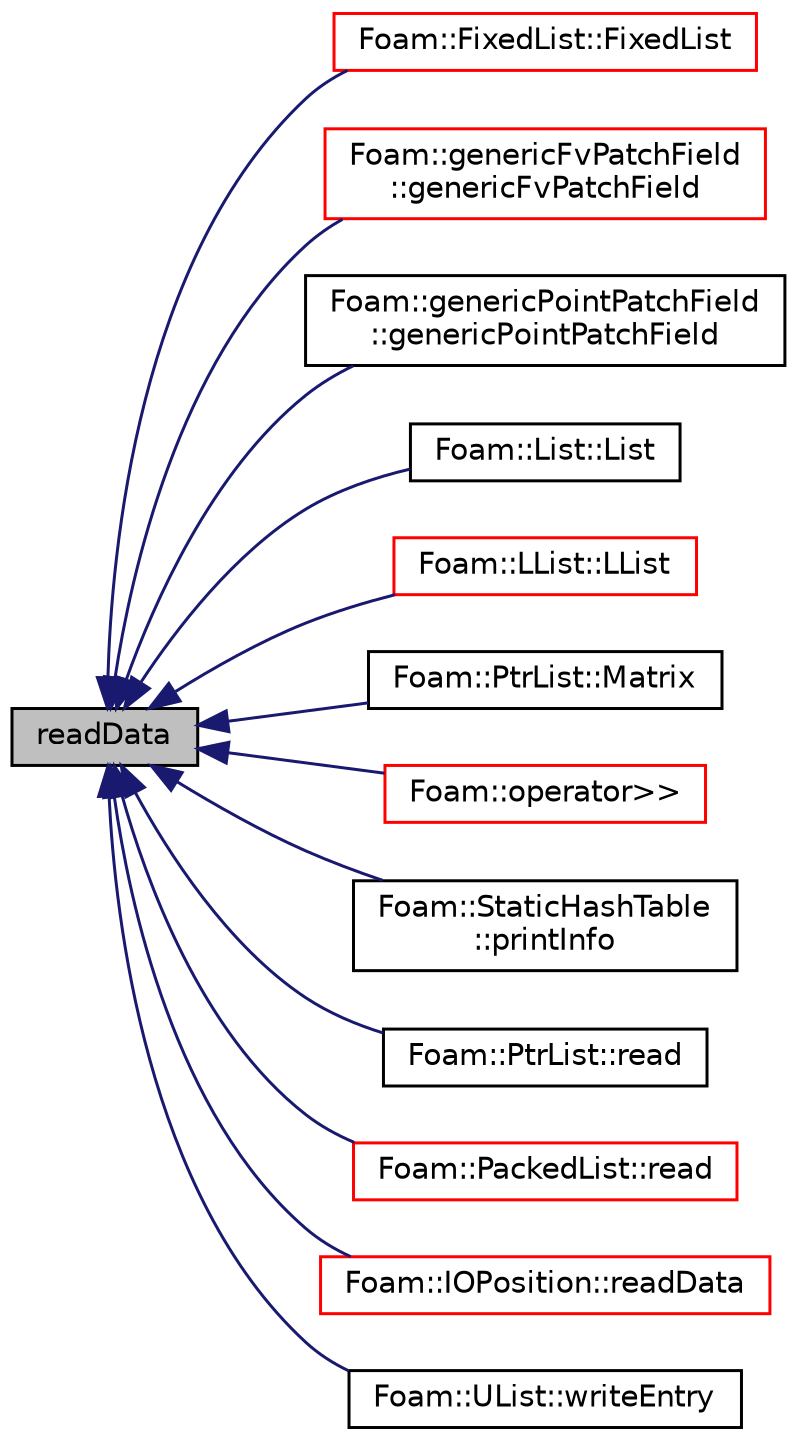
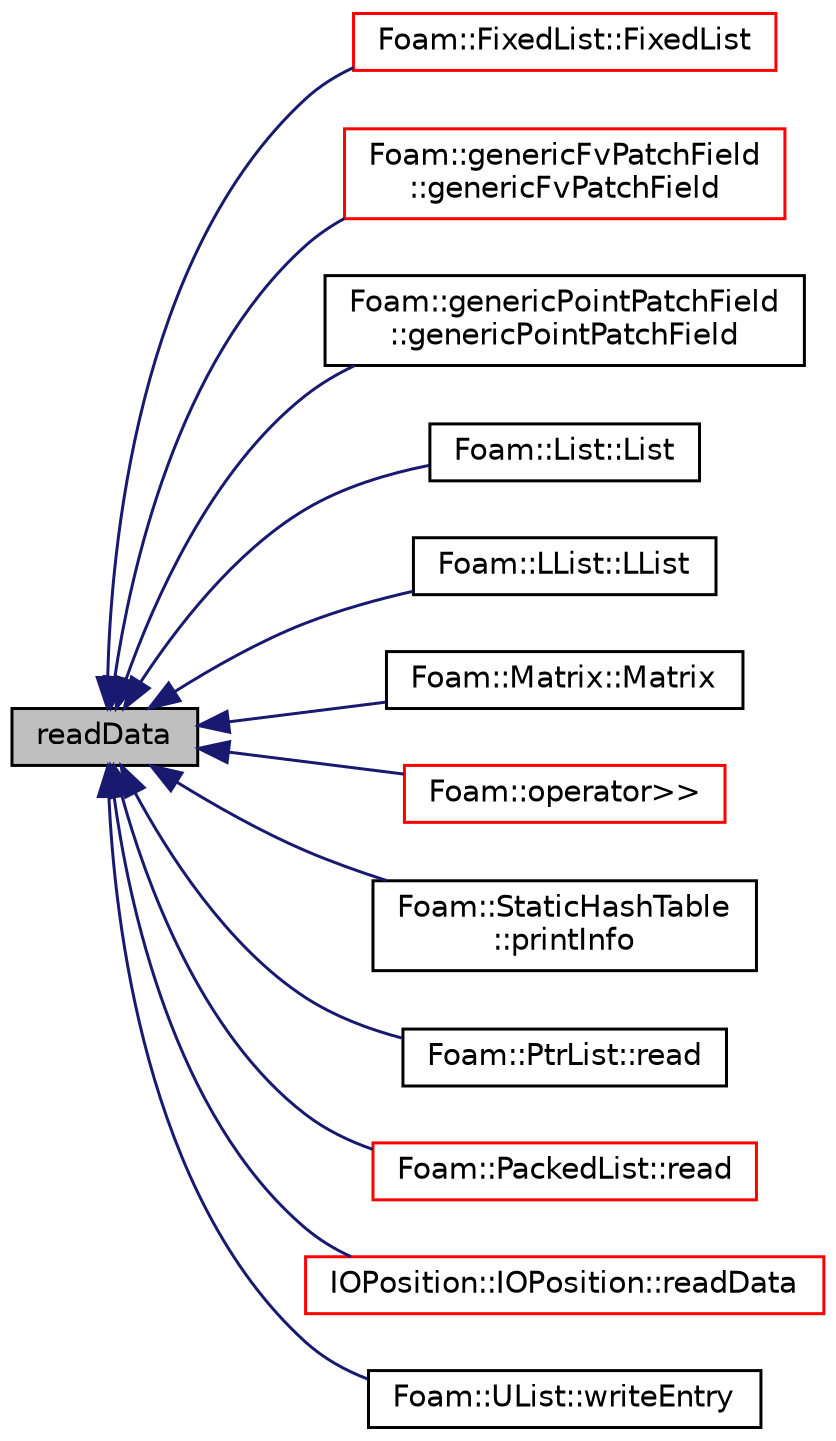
  digraph {
    rankdir=LR
    node [color=black fontname=Helvetica fontsize=10 shape=record]
    edge [color=midnightblue dir=back fontname=Helvetica fontsize=10 labelfontname=Helvetica labelfontsize=10 style=solid]
    n1 [fillcolor=grey75 fontcolor=black height=0.2 label=readData style=filled width=0.4]
    n2 [color=red height=0.2 label="Foam::FixedList::FixedList" width=0.4]
    n3 [color=red height=0.2 label="Foam::genericFvPatchField\l::genericFvPatchField" width=0.4]
    n4 [height=0.2 label="Foam::genericPointPatchField\l::genericPointPatchField" width=0.4]
    n5 [height=0.2 label="Foam::List::List" width=0.4]
-   n6 [color=red height=0.2 label="Foam::LList::LList" width=0.4]
-   n7 [height=0.2 label="Foam::PtrList::Matrix" width=0.4]
+   n6 [height=0.2 label="Foam::LList::LList" width=0.4]
+   n7 [height=0.2 label="Foam::Matrix::Matrix" width=0.4]
    n8 [color=red height=0.2 label="Foam::operator\>\>" width=0.4]
    n9 [height=0.2 label="Foam::StaticHashTable\l::printInfo" width=0.4]
    n10 [height=0.2 label="Foam::PtrList::read" width=0.4]
    n11 [color=red height=0.2 label="Foam::PackedList::read" width=0.4]
-   n12 [color=red height=0.2 label="Foam::IOPosition::readData" width=0.4]
+   n12 [color=red height=0.2 label="IOPosition::IOPosition::readData" width=0.4]
    n13 [height=0.2 label="Foam::UList::writeEntry" width=0.4]
    n1 -> n2
    n1 -> n3
    n1 -> n4
    n1 -> n5
    n1 -> n6
    n1 -> n7
    n1 -> n8
    n1 -> n9
    n1 -> n10
    n1 -> n11
    n1 -> n12
    n1 -> n13
  }
